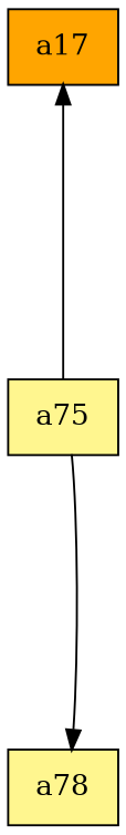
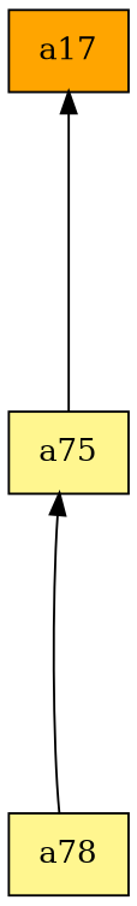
  digraph {
    rankdir=BT
    ranksep=2.0
    node [fillcolor=khaki1 shape=record style=filled]
    n1 [label="{a78}"]
    n2 [label="{a75}"]
    n3 [fillcolor=orange label="{a17}"]
-   n2 -> n1
+   n1 -> n2
    n2 -> n3
  }
